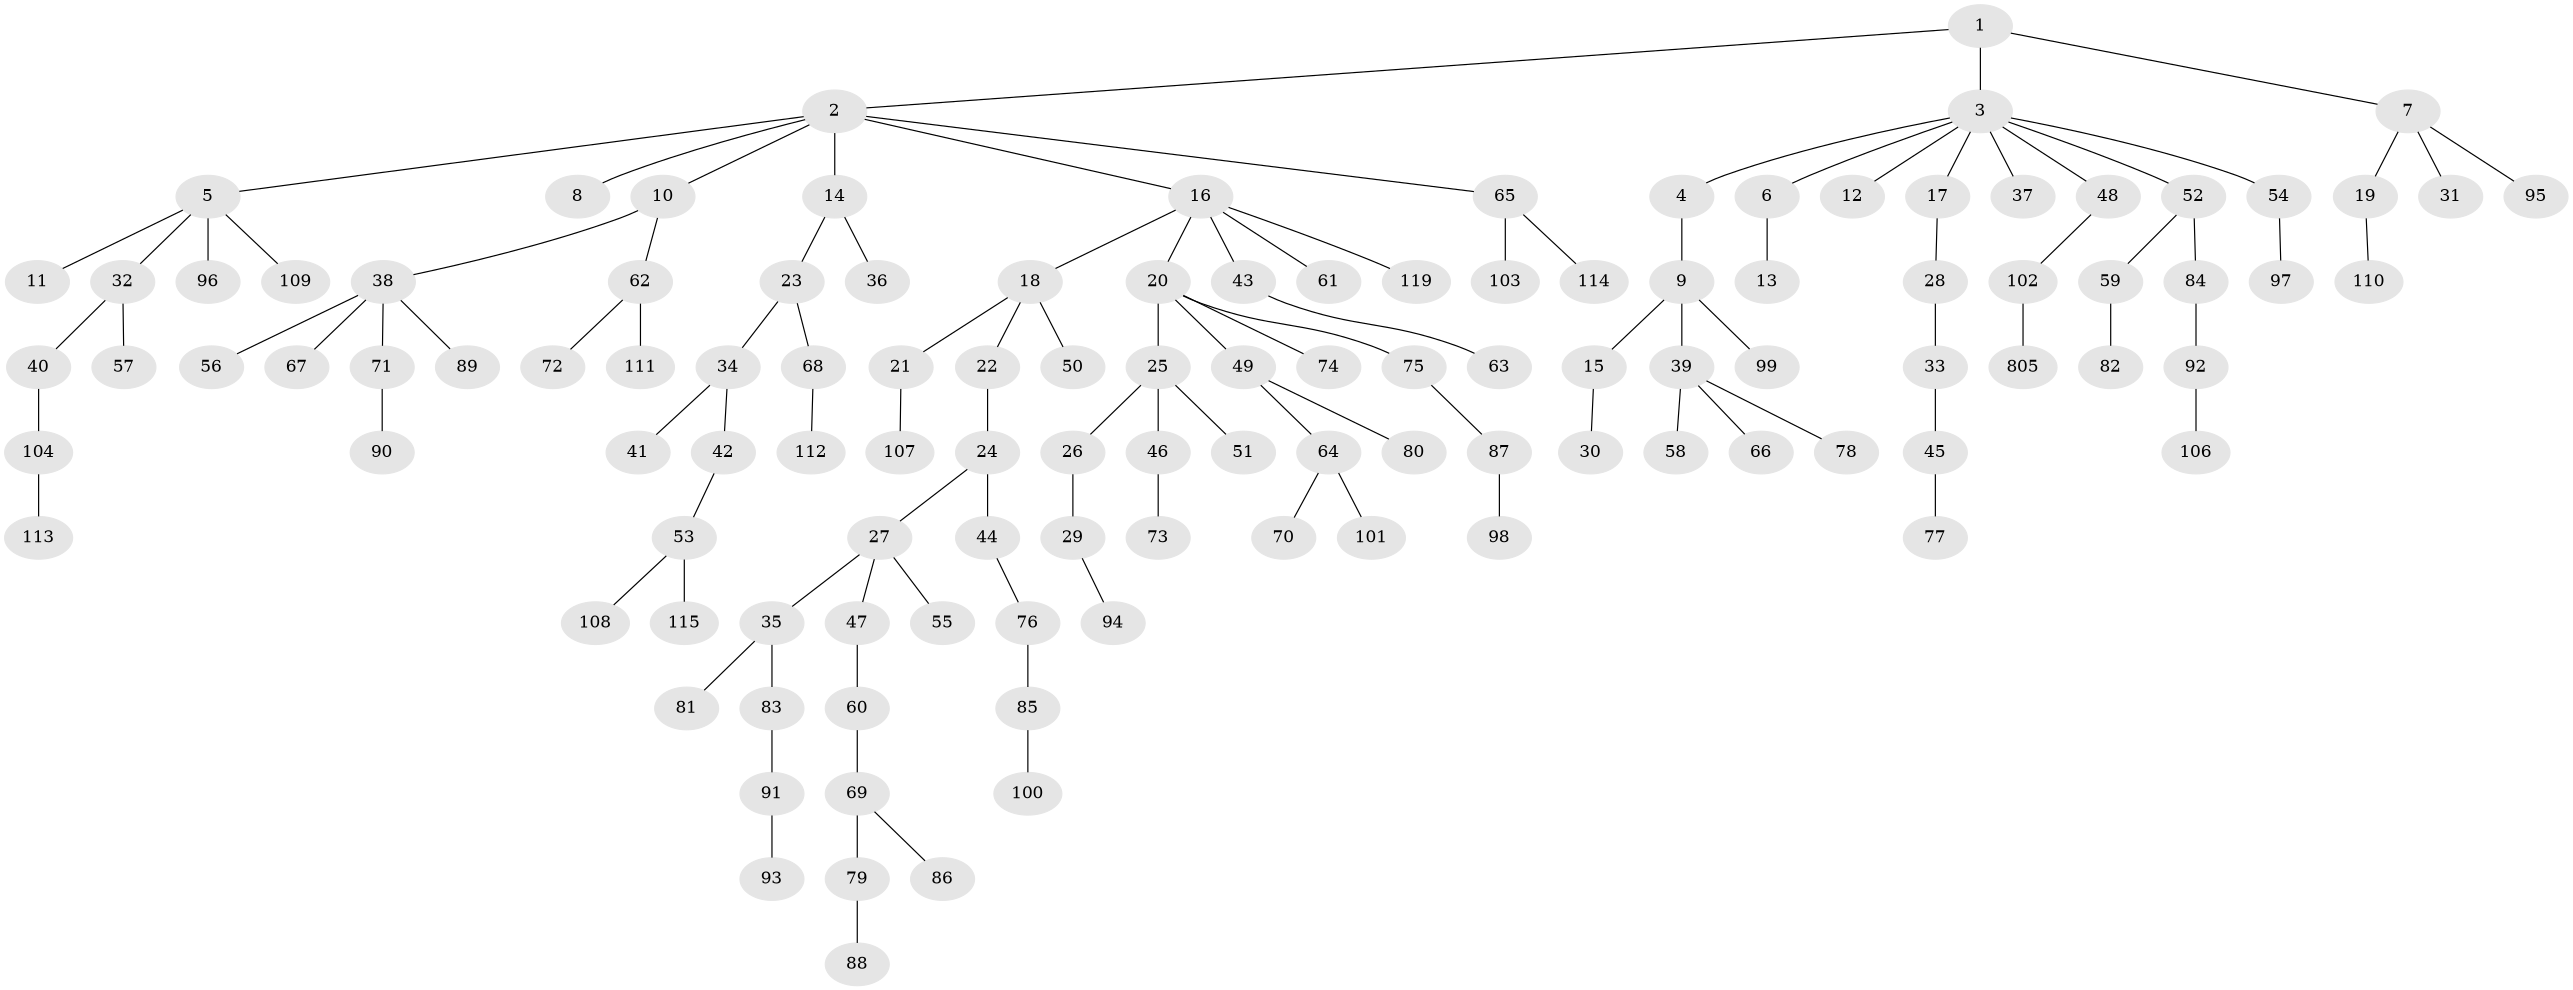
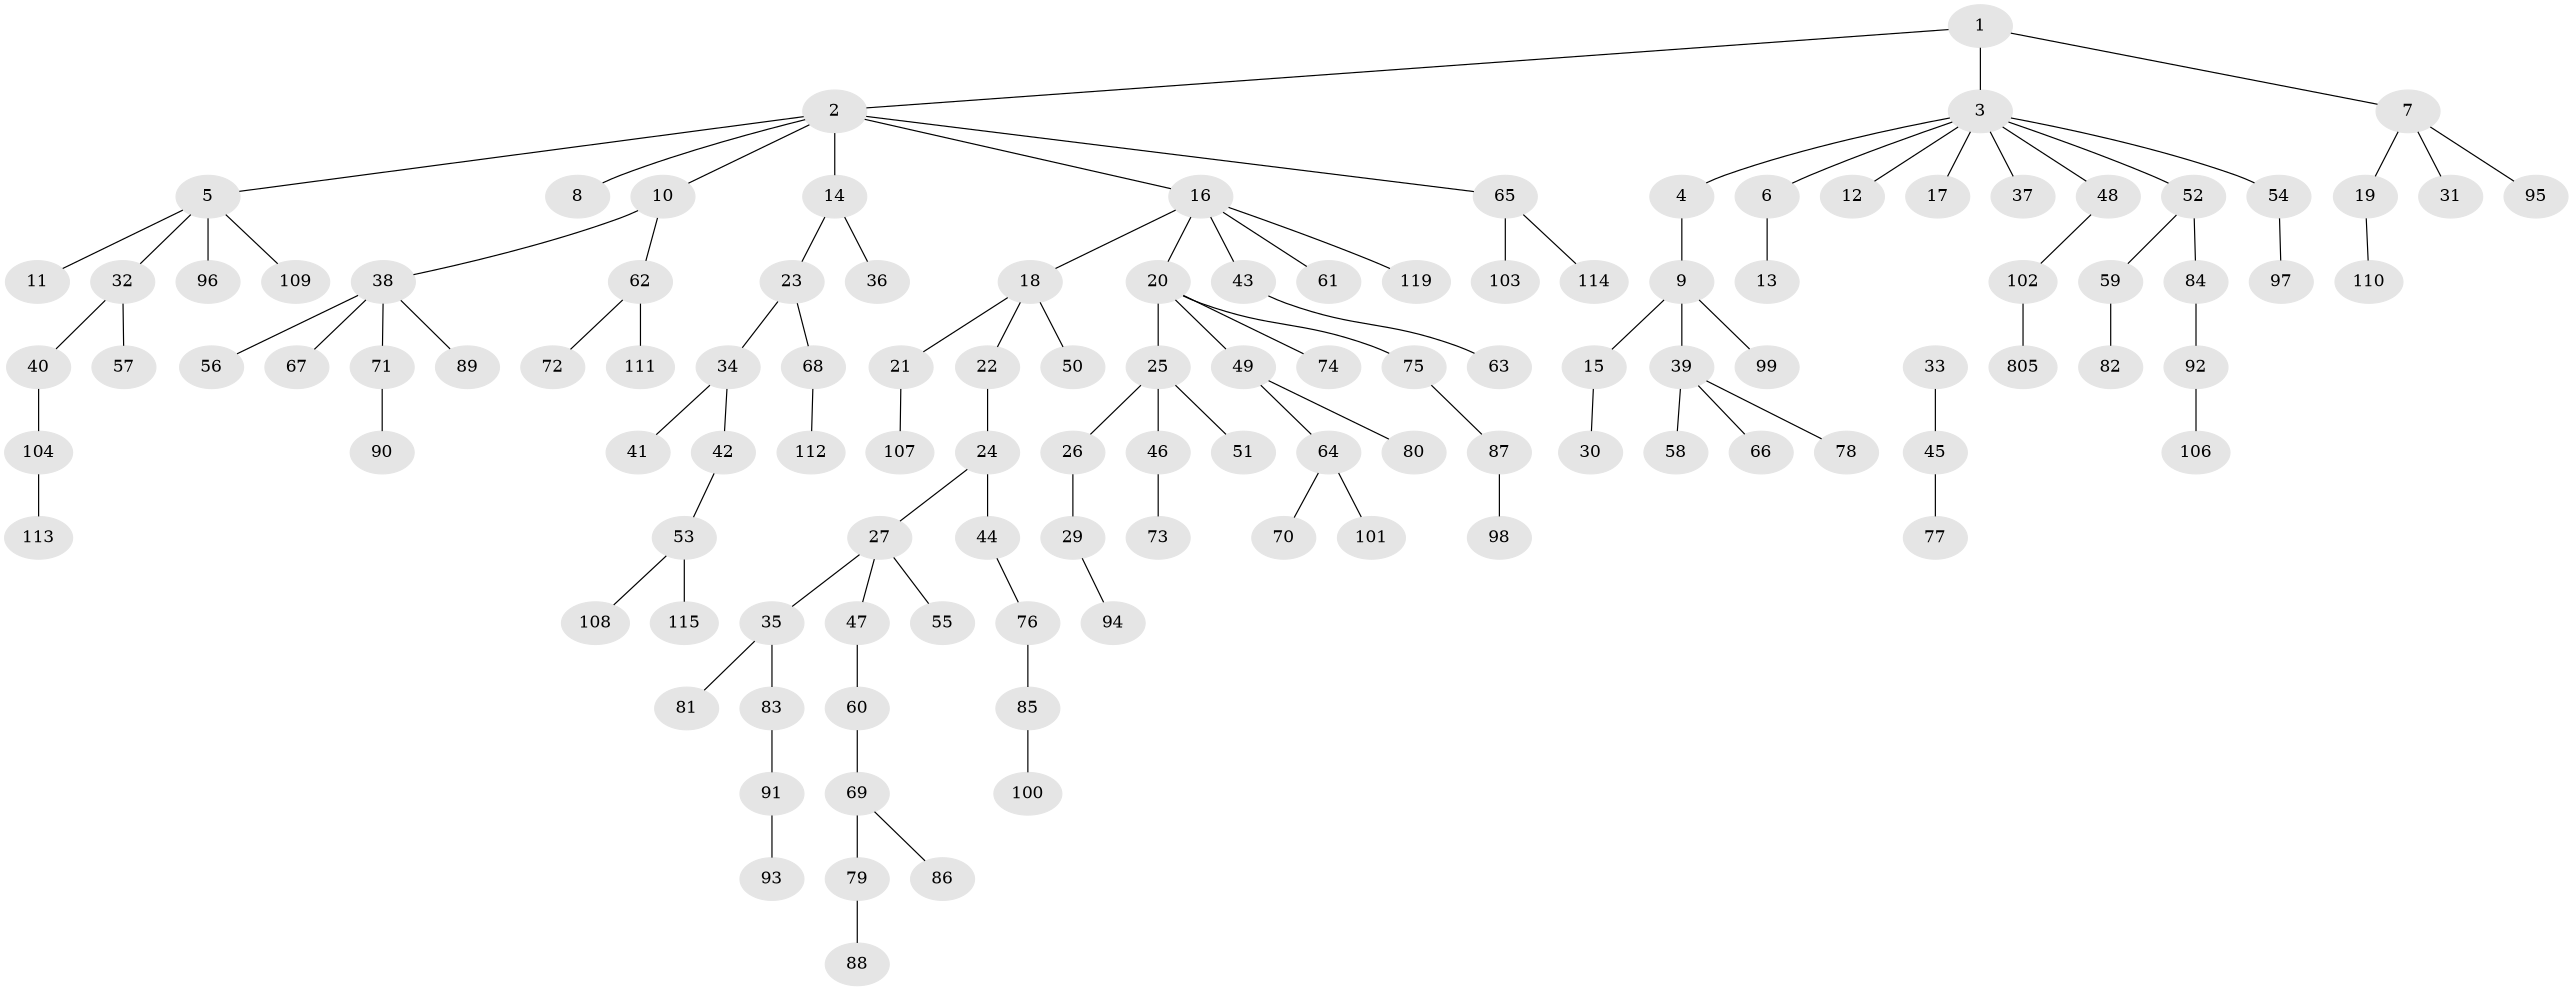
  graph {
    node [color=gray90 style=filled]
    1
    2
    3
    7
    5
    8
    10
    14
    16
    65
    4
    6
    12
    17
    37
    48
    52
    54
    19
    31
    95
    11
    32
    96
    109
    38
    62
    23
    36
    18
    20
    43
    61
    n34 [label=119]
    103
    114
    9
    13
-   28
    102
    59
    84
    97
    15
    39
    99
    40
    57
    110
    30
    58
    66
    78
    56
    67
    71
    89
    72
    111
    34
    68
    21
    22
    50
    25
    49
    74
    75
    63
    33
    107
    24
    26
    46
    51
    64
    80
    87
    27
    44
    41
    42
    112
    35
    47
    55
    76
    29
    73
    94
    81
    83
    60
    45
    104
    77
    53
    91
    90
    113
    108
    115
    85
    69
    n105 [label=805]
    70
    101
    82
    92
    79
    86
    88
    98
    100
    93
    106
    1 -- 2
    1 -- 3
    1 -- 7
    2 -- 5
    2 -- 8
    2 -- 10
    2 -- 14
    2 -- 16
    2 -- 65
    3 -- 4
    3 -- 6
    3 -- 12
    3 -- 17
    3 -- 37
    3 -- 48
    3 -- 52
    3 -- 54
    7 -- 19
    7 -- 31
    7 -- 95
    5 -- 11
    5 -- 32
    5 -- 96
    5 -- 109
    10 -- 38
    10 -- 62
    14 -- 23
    14 -- 36
    16 -- 18
    16 -- 20
    16 -- 43
    16 -- 61
    16 -- n34
    65 -- 103
    65 -- 114
    4 -- 9
    6 -- 13
-   17 -- 28
    48 -- 102
    52 -- 59
    52 -- 84
    54 -- 97
    19 -- 110
    32 -- 40
    32 -- 57
    38 -- 56
    38 -- 67
    38 -- 71
    38 -- 89
    62 -- 72
    62 -- 111
    23 -- 34
    23 -- 68
    18 -- 21
    18 -- 22
    18 -- 50
    20 -- 25
    20 -- 49
    20 -- 74
    20 -- 75
    43 -- 63
    9 -- 15
    9 -- 39
    9 -- 99
-   28 -- 33
    102 -- n105
    59 -- 82
    84 -- 92
    15 -- 30
    39 -- 58
    39 -- 66
    39 -- 78
    40 -- 104
    71 -- 90
    34 -- 41
    34 -- 42
    68 -- 112
    21 -- 107
    22 -- 24
    25 -- 26
    25 -- 46
    25 -- 51
    49 -- 64
    49 -- 80
    75 -- 87
    33 -- 45
    24 -- 27
    24 -- 44
    26 -- 29
    46 -- 73
    64 -- 70
    64 -- 101
    87 -- 98
    27 -- 35
    27 -- 47
    27 -- 55
    44 -- 76
    42 -- 53
    35 -- 81
    35 -- 83
    47 -- 60
    76 -- 85
    29 -- 94
    83 -- 91
    60 -- 69
    45 -- 77
    104 -- 113
    53 -- 108
    53 -- 115
    91 -- 93
    85 -- 100
    69 -- 79
    69 -- 86
    92 -- 106
    79 -- 88
  }
